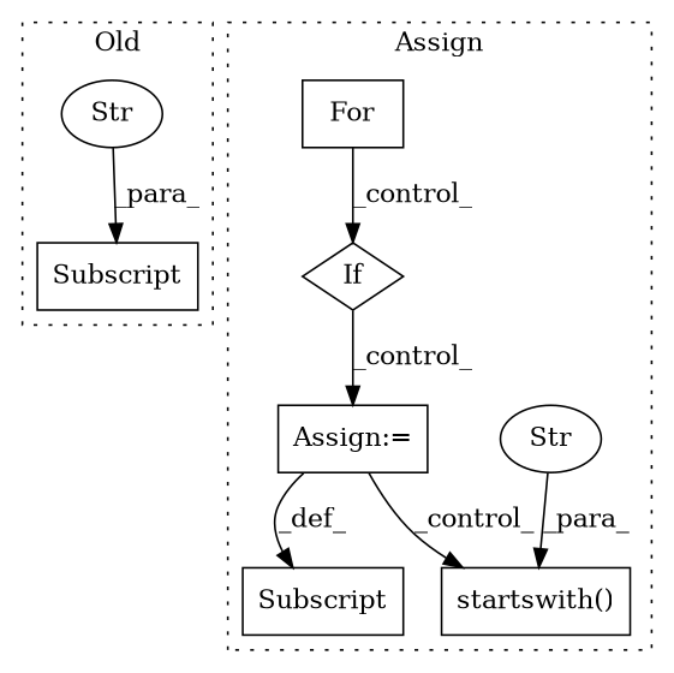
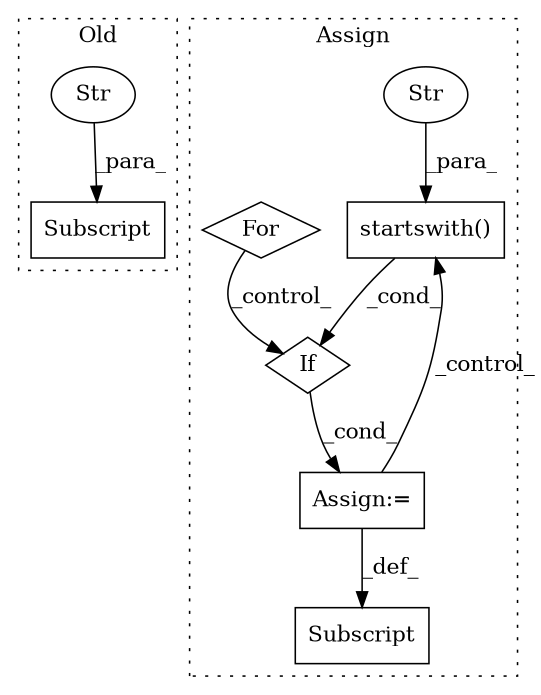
  digraph {
    node [a=63 l=3 shape=box]
    n1 [l="23,0" label=Subscript s="382,0"]
    n2 [a=66 l=17 label=Str s=387 shape=ellipse]
    n3 [a=75 l="15,1" label="startswith()" s="491,510"]
    n4 [a=96 label=If s=488 shape=diamond]
    n5 [a=66 l=4 label=Str s=506 shape=ellipse]
    n6 [a=68 label="Assign:=" s=615]
    n7 [l="10,0" label=Subscript s="605,0"]
-   n8 [a=107 l="4,14" label=For s="444,474"]
+   n8 [a=107 l="4,14" label=For s="444,474" shape=diamond]
    subgraph cluster_1 {
      label=Old
      style=dotted
      n1
      n2
    }
    subgraph cluster_2 {
      label=Assign
      style=dotted
      n3
      n4
      n5
      n6
      n7
      n8
    }
    n2 -> n1 [label=_para_]
-   n4 -> n6 [label=_control_]
+   n3 -> n4 [label=_cond_]
+   n4 -> n6 [label=_cond_]
    n5 -> n3 [label=_para_]
    n6 -> n3 [label=_control_]
    n6 -> n7 [label=_def_]
    n8 -> n4 [label=_control_]
  }
